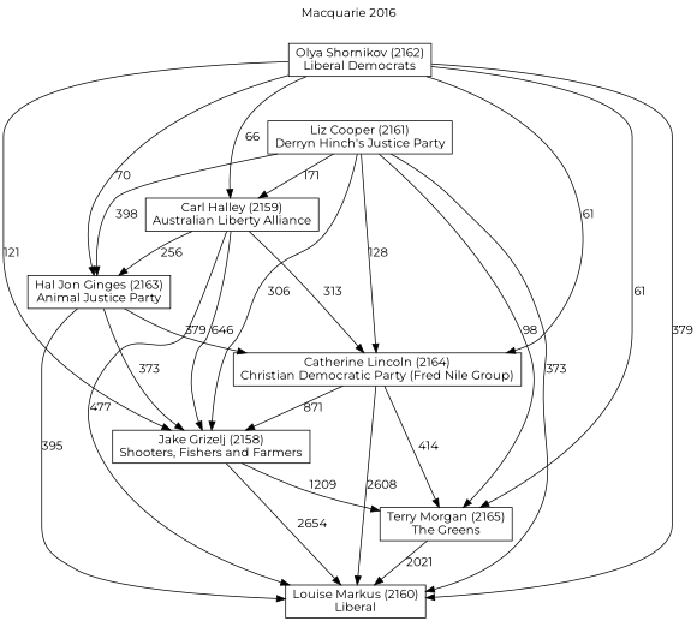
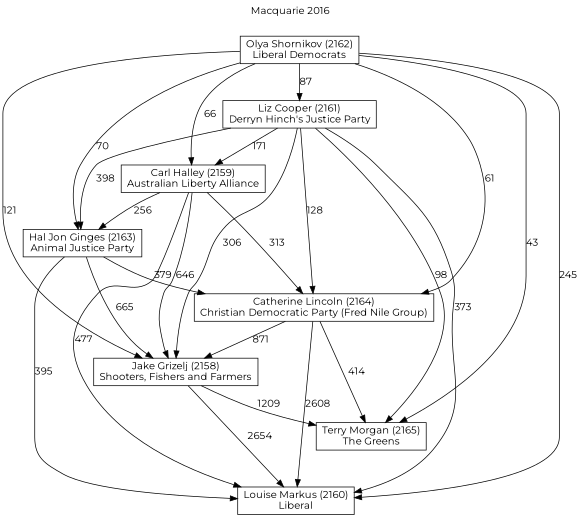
  digraph {
    fontname=Montserrat
    label="Macquarie 2016"
    labelloc=t
    mclimit=10
    node [fontname=Montserrat shape=box]
    edge [fontname=Montserrat]
    n1 [label="Louise Markus (2160)\nLiberal"]
    n2 [label="Terry Morgan (2165)\nThe Greens"]
    n3 [label="Jake Grizelj (2158)\nShooters, Fishers and Farmers"]
    n4 [label="Catherine Lincoln (2164)\nChristian Democratic Party (Fred Nile Group)"]
    n5 [label="Hal Jon Ginges (2163)\nAnimal Justice Party"]
    n6 [label="Carl Halley (2159)\nAustralian Liberty Alliance"]
    n7 [label="Liz Cooper (2161)\nDerryn Hinch's Justice Party"]
    n8 [label="Olya Shornikov (2162)\nLiberal Democrats"]
-   n2 -> n1 [label=2021]
    n3 -> n1 [label=2654]
    n3 -> n2 [label=1209]
    n4 -> n1 [label=2608]
    n4 -> n2 [label=414]
    n4 -> n3 [label=871]
    n5 -> n1 [label=395]
-   n5 -> n3 [label=373]
+   n5 -> n3 [label=665]
    n5 -> n4 [label=379]
    n6 -> n1 [label=477]
    n6 -> n3 [label=646]
    n6 -> n4 [label=313]
    n6 -> n5 [label=256]
    n7 -> n1 [label=373]
    n7 -> n2 [label=98]
    n7 -> n3 [label=306]
    n7 -> n4 [label=128]
    n7 -> n5 [label=398]
    n7 -> n6 [label=171]
-   n8 -> n1 [label=379]
-   n8 -> n2 [label=61]
+   n8 -> n1 [label=245]
+   n8 -> n2 [label=43]
    n8 -> n3 [label=121]
    n8 -> n4 [label=61]
    n8 -> n5 [label=70]
    n8 -> n6 [label=66]
+   n8 -> n7 [label=87]
  }
